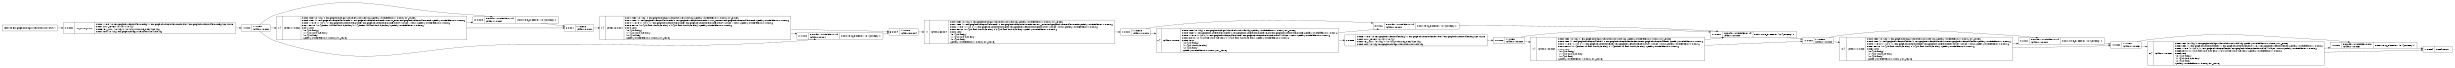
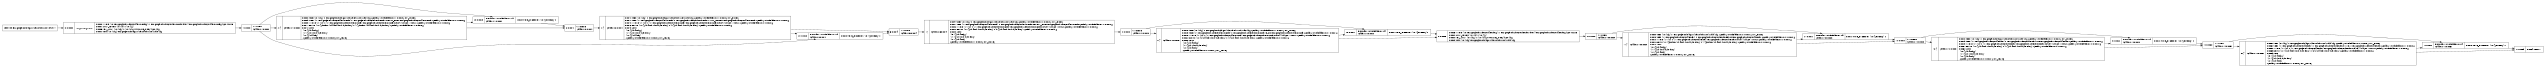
  digraph {
    fontname="Patrick Hand"
    rankdir=LR
    node [fontname="Patrick Hand" shape=record]
    edge [fontname="Patrick Hand"]
    n1 [label="{0\:\ 0x0000|MTH_ENTER_BLOCK\l|0x0000: INVOKE  (r0 I:com.google.ads.AdRequest$ErrorCode[]) =  com.google.ads.AdRequest.ErrorCode.values():com.google.ads.AdRequest$ErrorCode[] type: STATIC \l0x0004: ARRAY_LENGTH  (r0 I:int) = (r0 I:?[]) \l0x0005: NEW_ARRAY  (r0 I:int[]) = (r0 I:int A[IMMUTABLE_TYPE]) type: int[] \l0x0007: SPUT  (r0 I:int[]) com.google.android.gms.internal.ads.zzaoi.zzdhc int[] \l}"]
    n2 [label="{1\:\ 0x0009|SYNTHETIC\lSplitter:B:1:0x0009\l}"]
    n3 [label="{2\:\ ?|Splitter:B:1:0x0009\l|0x0009: SGET  (r0 I:int[]) =  com.google.android.gms.internal.ads.zzaoi.zzdhc int[] A[Catch:\{ NoSuchFieldError \-\> 0x006c \}, TRY_ENTER]\l0x000b: SGET  (r1 I:com.google.ads.AdRequest$ErrorCode) =  com.google.ads.AdRequest.ErrorCode.INTERNAL_ERROR com.google.ads.AdRequest$ErrorCode A[Catch:\{ NoSuchFieldError \-\> 0x006c \}]\l0x000d: INVOKE  (r1 I:int) = (r1 I:com.google.ads.AdRequest$ErrorCode) com.google.ads.AdRequest.ErrorCode.ordinal():int type: VIRTUAL A[Catch:\{ NoSuchFieldError \-\> 0x006c \}]\l0x0011: CONST  (r2 I:?[boolean, int, float, short, byte, char]) = (1 ?[boolean, int, float, short, byte, char]) A[Catch:\{ NoSuchFieldError \-\> 0x006c \}]\l0x0012: APUT  \l  (r0 I:?[int, float][])\l  (r1 I:?[int, short, byte, char])\l  (r2 I:?[int, float])\l A[Catch:\{ NoSuchFieldError \-\> 0x006c \}, TRY_LEAVE]\l}"]
    n4 [label="{29\:\ 0x006c|ExcHandler: NoSuchFieldError null\lSplitter:B:1:0x0009\l|0x006c: MOVE_EXCEPTION  (r0 I:?[OBJECT]) =  \l}"]
    n5 [label="{27\:\ 0x006a|ExcHandler: NoSuchFieldError null\lSplitter:B:3:0x0014\l|0x006a: MOVE_EXCEPTION  (r0 I:?[OBJECT]) =  \l}"]
    n6 [label="{3\:\ 0x0014|SYNTHETIC\lSplitter:B:3:0x0014\l}"]
    n7 [label="{4\:\ ?|Splitter:B:3:0x0014\l|0x0014: SGET  (r0 I:int[]) =  com.google.android.gms.internal.ads.zzaoi.zzdhc int[] A[Catch:\{ NoSuchFieldError \-\> 0x006a \}, TRY_ENTER]\l0x0016: SGET  (r1 I:com.google.ads.AdRequest$ErrorCode) =  com.google.ads.AdRequest.ErrorCode.INVALID_REQUEST com.google.ads.AdRequest$ErrorCode A[Catch:\{ NoSuchFieldError \-\> 0x006a \}]\l0x0018: INVOKE  (r1 I:int) = (r1 I:com.google.ads.AdRequest$ErrorCode) com.google.ads.AdRequest.ErrorCode.ordinal():int type: VIRTUAL A[Catch:\{ NoSuchFieldError \-\> 0x006a \}]\l0x001c: CONST  (r2 I:?[int, float, short, byte, char]) = (2 ?[int, float, short, byte, char]) A[Catch:\{ NoSuchFieldError \-\> 0x006a \}]\l0x001d: APUT  \l  (r0 I:?[int, float][])\l  (r1 I:?[int, short, byte, char])\l  (r2 I:?[int, float])\l A[Catch:\{ NoSuchFieldError \-\> 0x006a \}, TRY_LEAVE]\l}"]
    n8 [label="{5\:\ 0x001f|SYNTHETIC\lSplitter:B:5:0x001f\l}"]
    n9 [label="{6\:\ ?|Splitter:B:5:0x001f\l|0x001f: SGET  (r0 I:int[]) =  com.google.android.gms.internal.ads.zzaoi.zzdhc int[] A[Catch:\{ NoSuchFieldError \-\> 0x0068 \}, TRY_ENTER]\l0x0021: SGET  (r1 I:com.google.ads.AdRequest$ErrorCode) =  com.google.ads.AdRequest.ErrorCode.NETWORK_ERROR com.google.ads.AdRequest$ErrorCode A[Catch:\{ NoSuchFieldError \-\> 0x0068 \}]\l0x0023: INVOKE  (r1 I:int) = (r1 I:com.google.ads.AdRequest$ErrorCode) com.google.ads.AdRequest.ErrorCode.ordinal():int type: VIRTUAL A[Catch:\{ NoSuchFieldError \-\> 0x0068 \}]\l0x0027: CONST  (r2 I:?[int, float, short, byte, char]) = (3 ?[int, float, short, byte, char]) A[Catch:\{ NoSuchFieldError \-\> 0x0068 \}]\l0x0028: APUT  \l  (r0 I:?[int, float][])\l  (r1 I:?[int, short, byte, char])\l  (r2 I:?[int, float])\l A[Catch:\{ NoSuchFieldError \-\> 0x0068 \}, TRY_LEAVE]\l}"]
    n10 [label="{7\:\ 0x002a|SYNTHETIC\lSplitter:B:7:0x002a\l}"]
    n11 [label="{8\:\ ?|Splitter:B:7:0x002a\l|0x002a: SGET  (r0 I:int[]) =  com.google.android.gms.internal.ads.zzaoi.zzdhc int[] A[Catch:\{ NoSuchFieldError \-\> 0x0066 \}, TRY_ENTER]\l0x002c: SGET  (r1 I:com.google.ads.AdRequest$ErrorCode) =  com.google.ads.AdRequest.ErrorCode.NO_FILL com.google.ads.AdRequest$ErrorCode A[Catch:\{ NoSuchFieldError \-\> 0x0066 \}]\l0x002e: INVOKE  (r1 I:int) = (r1 I:com.google.ads.AdRequest$ErrorCode) com.google.ads.AdRequest.ErrorCode.ordinal():int type: VIRTUAL A[Catch:\{ NoSuchFieldError \-\> 0x0066 \}]\l0x0032: CONST  (r2 I:?[int, float, short, byte, char]) = (4 ?[int, float, short, byte, char]) A[Catch:\{ NoSuchFieldError \-\> 0x0066 \}]\l0x0033: APUT  \l  (r0 I:?[int, float][])\l  (r1 I:?[int, short, byte, char])\l  (r2 I:?[int, float])\l A[Catch:\{ NoSuchFieldError \-\> 0x0066 \}, TRY_LEAVE]\l}"]
    n12 [label="{23\:\ 0x0066|ExcHandler: NoSuchFieldError null\lSplitter:B:7:0x002a\l|0x0066: MOVE_EXCEPTION  (r0 I:?[OBJECT]) =  \l}"]
    n13 [label="{9\:\ 0x0035|0x0035: INVOKE  (r0 I:com.google.ads.AdRequest$Gender[]) =  com.google.ads.AdRequest.Gender.values():com.google.ads.AdRequest$Gender[] type: STATIC \l0x0039: ARRAY_LENGTH  (r0 I:int) = (r0 I:?[]) \l0x003a: NEW_ARRAY  (r0 I:int[]) = (r0 I:int A[IMMUTABLE_TYPE]) type: int[] \l0x003c: SPUT  (r0 I:int[]) com.google.android.gms.internal.ads.zzaoi.zzdhb int[] \l}"]
    n14 [label="{10\:\ 0x003e|SYNTHETIC\lSplitter:B:10:0x003e\l}"]
    n15 [label="{11\:\ ?|Splitter:B:10:0x003e\l|0x003e: SGET  (r0 I:int[]) =  com.google.android.gms.internal.ads.zzaoi.zzdhb int[] A[Catch:\{ NoSuchFieldError \-\> 0x0064 \}, TRY_ENTER]\l0x0040: SGET  (r1 I:com.google.ads.AdRequest$Gender) =  com.google.ads.AdRequest.Gender.FEMALE com.google.ads.AdRequest$Gender A[Catch:\{ NoSuchFieldError \-\> 0x0064 \}]\l0x0042: INVOKE  (r1 I:int) = (r1 I:com.google.ads.AdRequest$Gender) com.google.ads.AdRequest.Gender.ordinal():int type: VIRTUAL A[Catch:\{ NoSuchFieldError \-\> 0x0064 \}]\l0x0046: CONST  (r2 I:?[boolean, int, float, short, byte, char]) = (1 ?[boolean, int, float, short, byte, char]) A[Catch:\{ NoSuchFieldError \-\> 0x0064 \}]\l0x0047: APUT  \l  (r0 I:?[int, float][])\l  (r1 I:?[int, short, byte, char])\l  (r2 I:?[int, float])\l A[Catch:\{ NoSuchFieldError \-\> 0x0064 \}, TRY_LEAVE]\l}"]
    n16 [label="{21\:\ 0x0064|ExcHandler: NoSuchFieldError null\lSplitter:B:10:0x003e\l|0x0064: MOVE_EXCEPTION  (r0 I:?[OBJECT]) =  \l}"]
    n17 [label="{12\:\ 0x0049|SYNTHETIC\lSplitter:B:12:0x0049\l}"]
    n18 [label="{13\:\ ?|Splitter:B:12:0x0049\l|0x0049: SGET  (r0 I:int[]) =  com.google.android.gms.internal.ads.zzaoi.zzdhb int[] A[Catch:\{ NoSuchFieldError \-\> 0x0062 \}, TRY_ENTER]\l0x004b: SGET  (r1 I:com.google.ads.AdRequest$Gender) =  com.google.ads.AdRequest.Gender.MALE com.google.ads.AdRequest$Gender A[Catch:\{ NoSuchFieldError \-\> 0x0062 \}]\l0x004d: INVOKE  (r1 I:int) = (r1 I:com.google.ads.AdRequest$Gender) com.google.ads.AdRequest.Gender.ordinal():int type: VIRTUAL A[Catch:\{ NoSuchFieldError \-\> 0x0062 \}]\l0x0051: CONST  (r2 I:?[int, float, short, byte, char]) = (2 ?[int, float, short, byte, char]) A[Catch:\{ NoSuchFieldError \-\> 0x0062 \}]\l0x0052: APUT  \l  (r0 I:?[int, float][])\l  (r1 I:?[int, short, byte, char])\l  (r2 I:?[int, float])\l A[Catch:\{ NoSuchFieldError \-\> 0x0062 \}, TRY_LEAVE]\l}"]
    n19 [label="{19\:\ 0x0062|ExcHandler: NoSuchFieldError null\lSplitter:B:12:0x0049\l|0x0062: MOVE_EXCEPTION  (r0 I:?[OBJECT]) =  \l}"]
    n20 [label="{14\:\ 0x0054|SYNTHETIC\lSplitter:B:14:0x0054\l}"]
    n21 [label="{15\:\ ?|Splitter:B:14:0x0054\l|0x0054: SGET  (r0 I:int[]) =  com.google.android.gms.internal.ads.zzaoi.zzdhb int[] A[Catch:\{ NoSuchFieldError \-\> 0x0060 \}, TRY_ENTER]\l0x0056: SGET  (r1 I:com.google.ads.AdRequest$Gender) =  com.google.ads.AdRequest.Gender.UNKNOWN com.google.ads.AdRequest$Gender A[Catch:\{ NoSuchFieldError \-\> 0x0060 \}]\l0x0058: INVOKE  (r1 I:int) = (r1 I:com.google.ads.AdRequest$Gender) com.google.ads.AdRequest.Gender.ordinal():int type: VIRTUAL A[Catch:\{ NoSuchFieldError \-\> 0x0060 \}]\l0x005c: CONST  (r2 I:?[int, float, short, byte, char]) = (3 ?[int, float, short, byte, char]) A[Catch:\{ NoSuchFieldError \-\> 0x0060 \}]\l0x005d: APUT  \l  (r0 I:?[int, float][])\l  (r1 I:?[int, short, byte, char])\l  (r2 I:?[int, float])\l A[Catch:\{ NoSuchFieldError \-\> 0x0060 \}, TRY_LEAVE]\l}"]
-   n22 [label="{17\:\ 0x0060|ExcHandler: NoSuchFieldError char\lSplitter:B:14:0x0054\l|0x0060: MOVE_EXCEPTION  (r0 I:?[OBJECT]) =  \l}"]
+   n22 [label="{17\:\ 0x0060|ExcHandler: NoSuchFieldError null\lSplitter:B:14:0x0054\l|0x0060: MOVE_EXCEPTION  (r0 I:?[OBJECT]) =  \l}"]
    n23 [label="{16\:\ 0x005f|0x005f: RETURN   \l}"]
    n24 [label="{static void com.google.android.gms.internal.ads.zzaoi.\<clinit\>() }"]
    n1 -> n2
    n2 -> n3
    n2 -> n4
    n2 -> n5
    n3 -> n4
    n3 -> n6
    n4 -> n6
    n5 -> n8
    n6 -> n7
    n7 -> n5
    n7 -> n8
    n8 -> n9
    n9 -> n10
    n10 -> n11
    n10 -> n12
    n11 -> n12
    n11 -> n13
-   n12 -> n16
+   n12 -> n13
    n13 -> n14
    n14 -> n15
    n14 -> n16
    n15 -> n16
    n15 -> n17
    n16 -> n17
    n17 -> n18
    n17 -> n19
    n18 -> n19
    n18 -> n20
    n19 -> n20
    n20 -> n21
    n20 -> n22
    n21 -> n22
    n21 -> n23
    n22 -> n23
    n24 -> n1
  }
